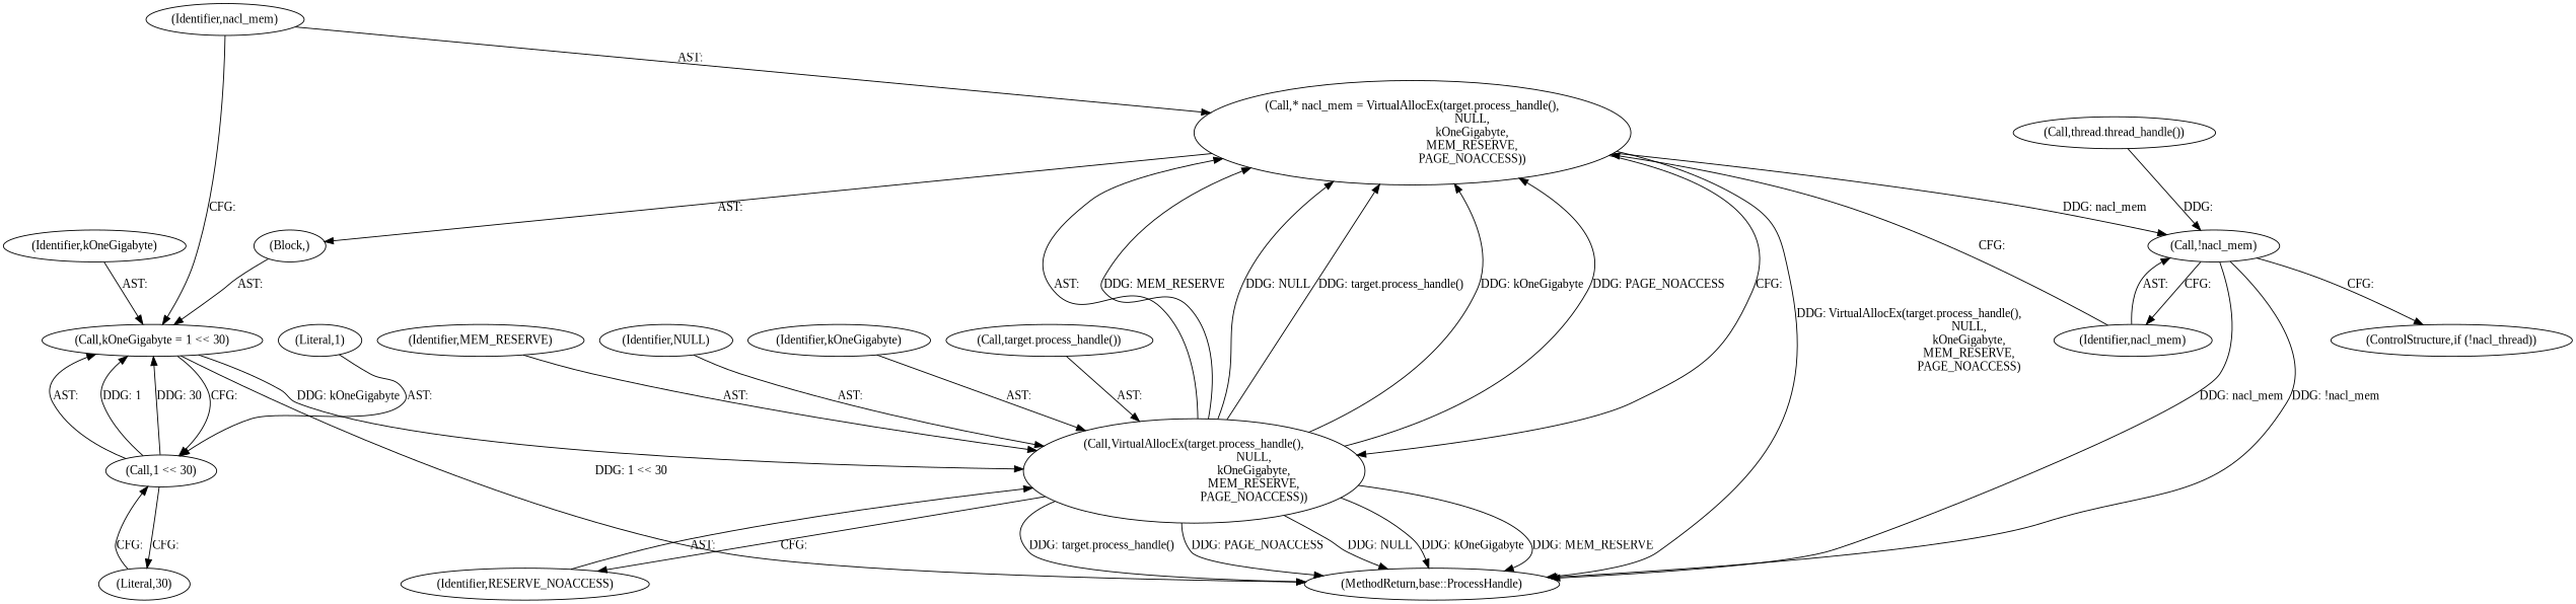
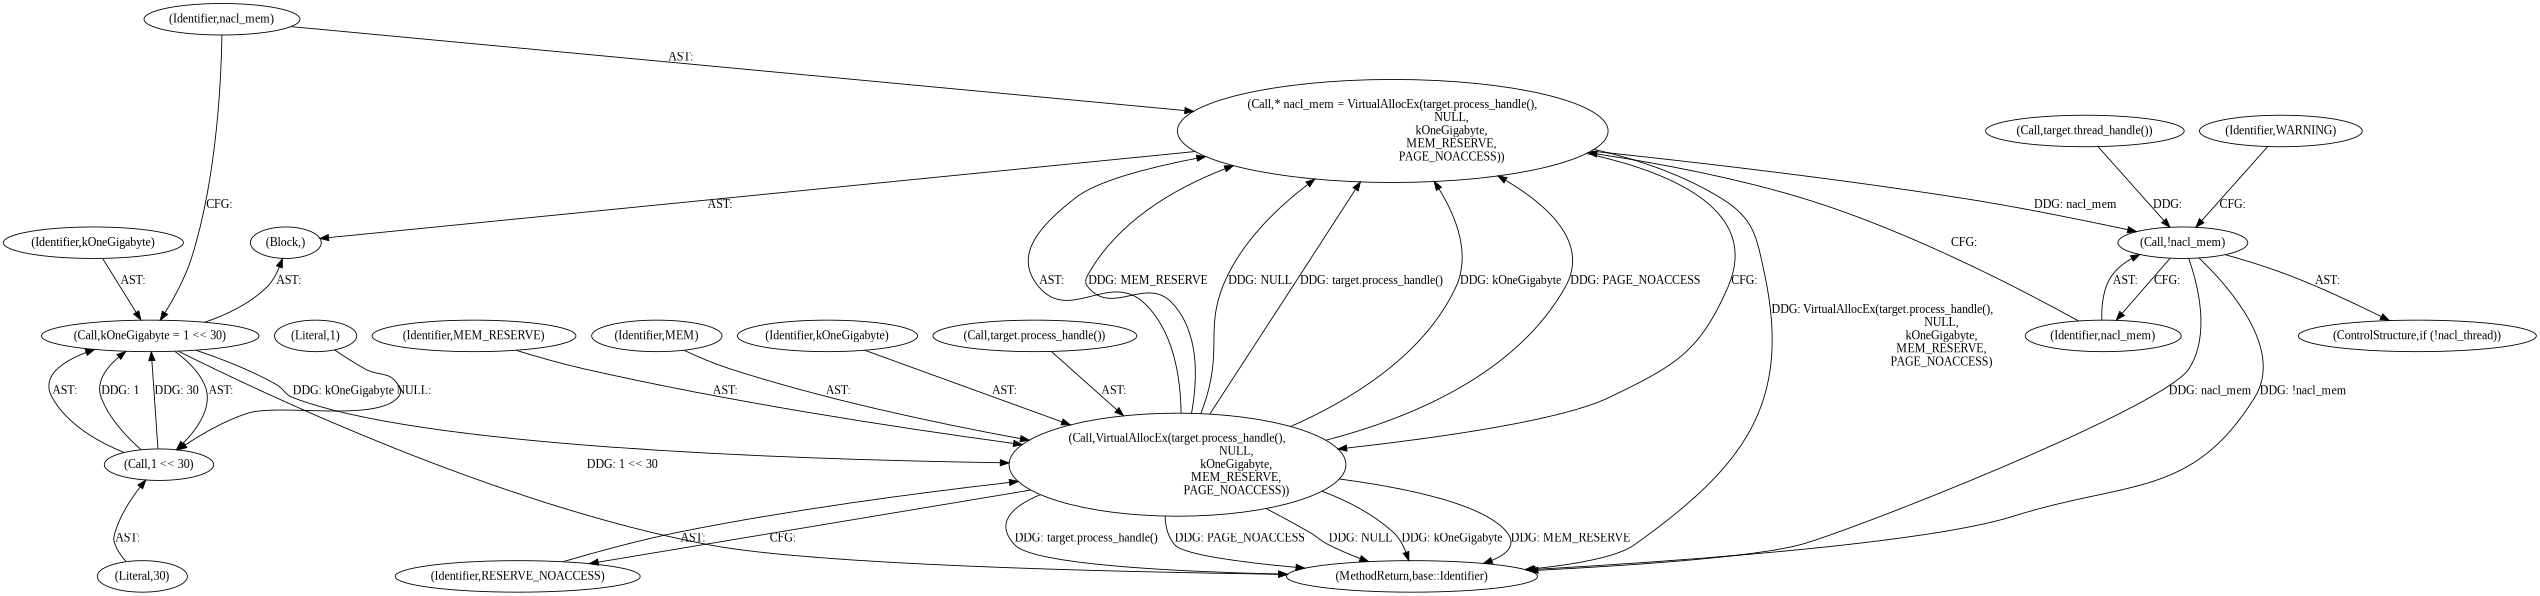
  digraph {
    fontname="Liberation Serif"
    node [fontname="Liberation Serif"]
    edge [fontname="Liberation Serif"]
    n1 [label="(Call,* nacl_mem = VirtualAllocEx(target.process_handle(),\n                                    NULL,\n                                    kOneGigabyte,\n                                    MEM_RESERVE,\n                                    PAGE_NOACCESS))"]
    n2 [label="(Call,VirtualAllocEx(target.process_handle(),\n                                    NULL,\n                                    kOneGigabyte,\n                                    MEM_RESERVE,\n                                    PAGE_NOACCESS))"]
    n3 [label="(Call,!nacl_mem)"]
-   n4 [label="(MethodReturn,base::ProcessHandle)"]
+   n4 [label="(MethodReturn,base::Identifier)"]
    n5 [label="(Block,)"]
    n6 [label="(Identifier,RESERVE_NOACCESS)"]
    n7 [label="(ControlStructure,if (!nacl_thread))"]
    n8 [label="(Identifier,nacl_mem)"]
    n9 [label="(Call,kOneGigabyte = 1 << 30)"]
    n10 [label="(Call,1 << 30)"]
    n11 [label="(Literal,30)"]
    n12 [label="(Identifier,kOneGigabyte)"]
    n13 [label="(Identifier,MEM_RESERVE)"]
-   n14 [label="(Identifier,NULL)"]
+   n14 [label="(Identifier,MEM)"]
    n15 [label="(Identifier,kOneGigabyte)"]
    n16 [label="(Literal,1)"]
    n17 [label="(Call,target.process_handle())"]
-   n18 [label="(Call,thread.thread_handle())"]
+   n18 [label="(Call,target.thread_handle())"]
+   n19 [label="(Identifier,WARNING)"]
    n20 [label="(Identifier,nacl_mem)"]
    n1 -> n2 [label="CFG: "]
    n1 -> n3 [label="DDG: nacl_mem"]
    n1 -> n4 [label="DDG: VirtualAllocEx(target.process_handle(),\n                                    NULL,\n                                    kOneGigabyte,\n                                    MEM_RESERVE,\n                                    PAGE_NOACCESS)"]
    n1 -> n5 [label="AST: "]
    n2 -> n1 [label="AST: "]
    n2 -> n1 [label="DDG: kOneGigabyte"]
    n2 -> n1 [label="DDG: PAGE_NOACCESS"]
    n2 -> n1 [label="DDG: MEM_RESERVE"]
    n2 -> n1 [label="DDG: NULL"]
    n2 -> n1 [label="DDG: target.process_handle()"]
    n2 -> n4 [label="DDG: NULL"]
    n2 -> n4 [label="DDG: kOneGigabyte"]
    n2 -> n4 [label="DDG: MEM_RESERVE"]
    n2 -> n4 [label="DDG: target.process_handle()"]
    n2 -> n4 [label="DDG: PAGE_NOACCESS"]
    n2 -> n6 [label="CFG: "]
    n3 -> n4 [label="DDG: nacl_mem"]
    n3 -> n4 [label="DDG: !nacl_mem"]
-   n3 -> n7 [label="CFG: "]
+   n3 -> n7 [label="AST: "]
    n3 -> n8 [label="CFG: "]
    n6 -> n2 [label="AST: "]
    n8 -> n1 [label="CFG: "]
    n8 -> n3 [label="AST: "]
    n9 -> n2 [label="DDG: kOneGigabyte"]
    n9 -> n4 [label="DDG: 1 << 30"]
-   n5 -> n9 [label="AST: "]
-   n9 -> n10 [label="CFG: "]
+   n9 -> n5 [label="AST: "]
+   n9 -> n10 [label="AST: "]
    n10 -> n9 [label="AST: "]
    n10 -> n9 [label="DDG: 1"]
    n10 -> n9 [label="DDG: 30"]
-   n10 -> n11 [label="CFG: "]
-   n11 -> n10 [label="CFG: "]
+   n11 -> n10 [label="AST: "]
    n12 -> n9 [label="AST: "]
    n13 -> n2 [label="AST: "]
    n14 -> n2 [label="AST: "]
    n15 -> n2 [label="AST: "]
-   n16 -> n10 [label="AST: "]
+   n16 -> n10 [label="NULL: "]
    n17 -> n2 [label="AST: "]
    n18 -> n3 [label="DDG: "]
+   n19 -> n3 [label="CFG: "]
    n20 -> n1 [label="AST: "]
    n20 -> n9 [label="CFG: "]
  }
